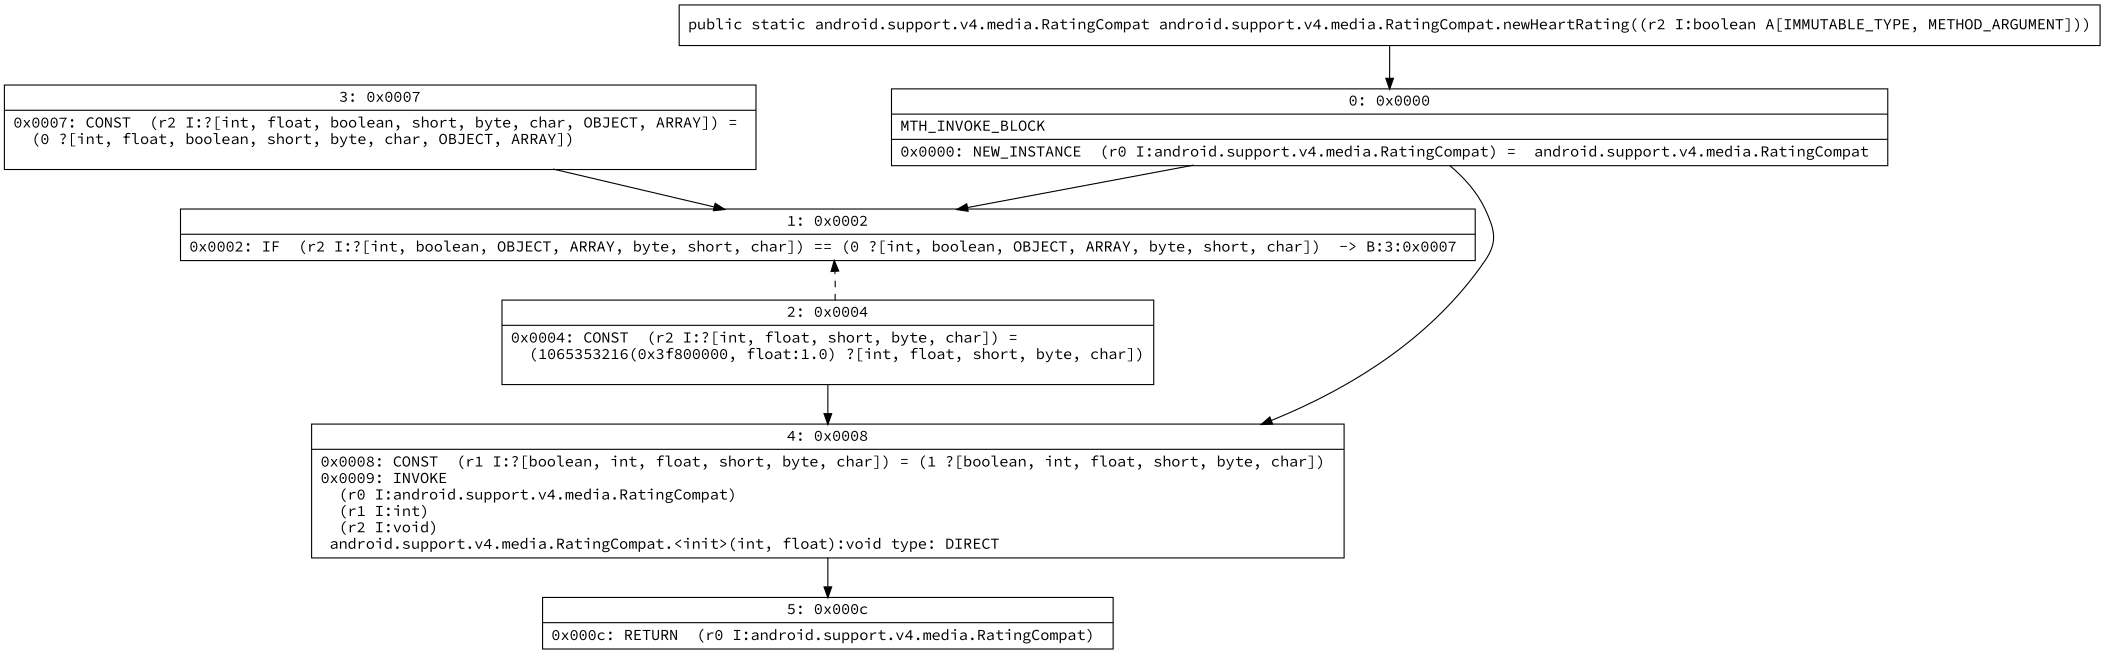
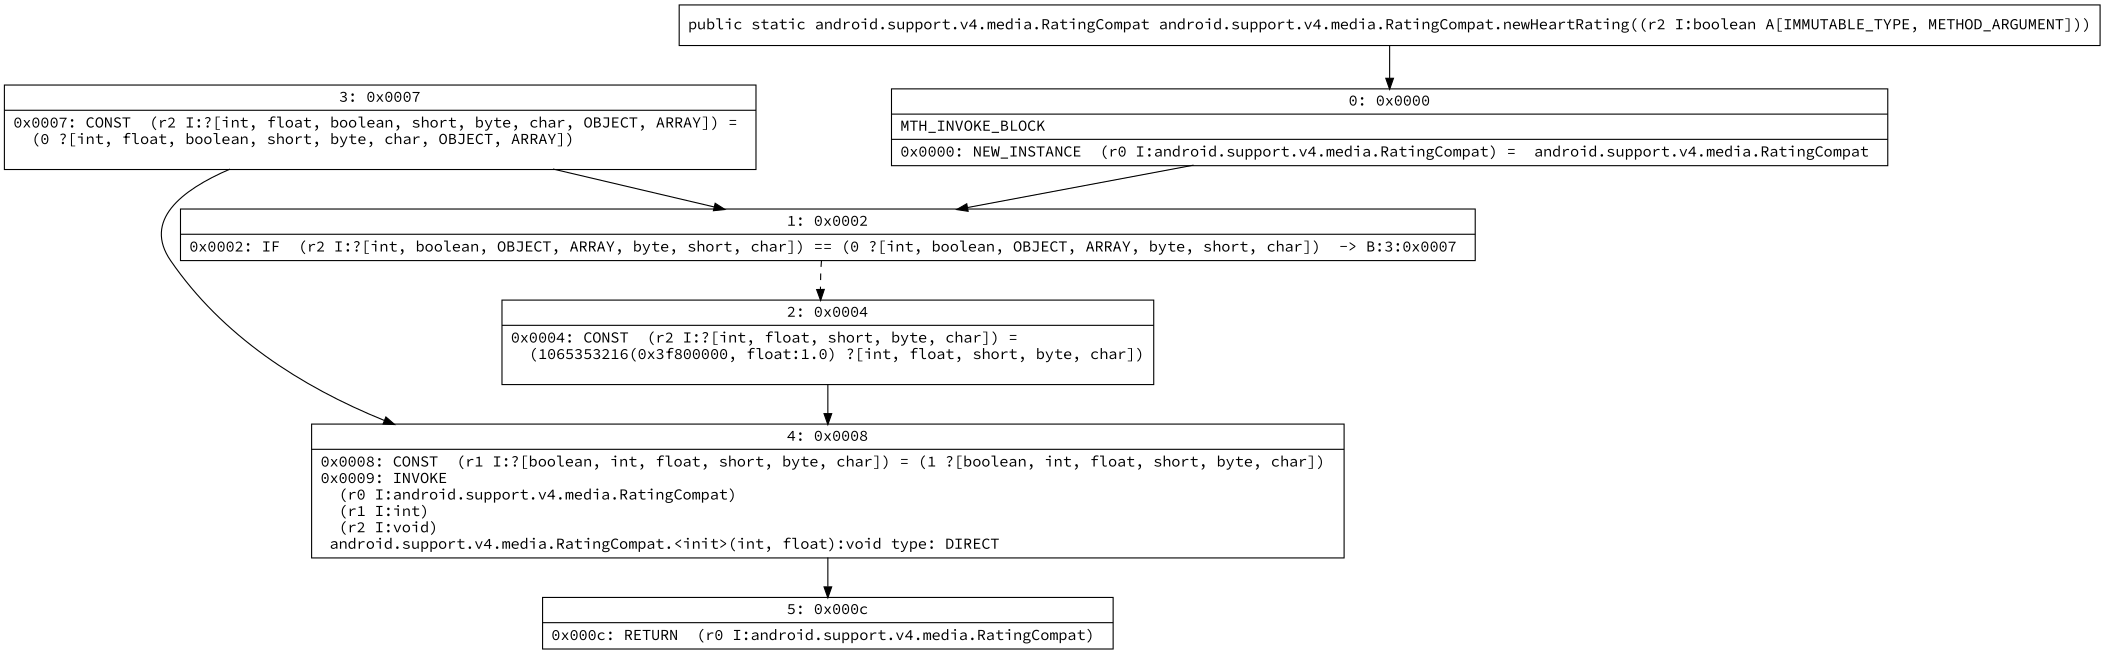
  digraph {
    fontname="Source Code Pro"
    node [fontname="Source Code Pro" shape=record]
    edge [fontname="Source Code Pro"]
    n1 [label="{0\:\ 0x0000|MTH_INVOKE_BLOCK\l|0x0000: NEW_INSTANCE  (r0 I:android.support.v4.media.RatingCompat) =  android.support.v4.media.RatingCompat \l}"]
    n2 [label="{1\:\ 0x0002|0x0002: IF  (r2 I:?[int, boolean, OBJECT, ARRAY, byte, short, char]) == (0 ?[int, boolean, OBJECT, ARRAY, byte, short, char])  \-\> B:3:0x0007 \l}"]
    n3 [label="{2\:\ 0x0004|0x0004: CONST  (r2 I:?[int, float, short, byte, char]) = \l  (1065353216(0x3f800000, float:1.0) ?[int, float, short, byte, char])\l \l}"]
    n4 [label="{4\:\ 0x0008|0x0008: CONST  (r1 I:?[boolean, int, float, short, byte, char]) = (1 ?[boolean, int, float, short, byte, char]) \l0x0009: INVOKE  \l  (r0 I:android.support.v4.media.RatingCompat)\l  (r1 I:int)\l  (r2 I:void)\l android.support.v4.media.RatingCompat.\<init\>(int, float):void type: DIRECT \l}"]
    n5 [label="{3\:\ 0x0007|0x0007: CONST  (r2 I:?[int, float, boolean, short, byte, char, OBJECT, ARRAY]) = \l  (0 ?[int, float, boolean, short, byte, char, OBJECT, ARRAY])\l \l}"]
    n6 [label="{5\:\ 0x000c|0x000c: RETURN  (r0 I:android.support.v4.media.RatingCompat) \l}"]
    n7 [label="{public static android.support.v4.media.RatingCompat android.support.v4.media.RatingCompat.newHeartRating((r2 I:boolean A[IMMUTABLE_TYPE, METHOD_ARGUMENT])) }"]
    n1 -> n2
-   n3 -> n2 [style=dashed]
+   n2 -> n3 [style=dashed]
    n3 -> n4
    n4 -> n6
    n5 -> n2
-   n1 -> n4
+   n5 -> n4
    n7 -> n1
  }
